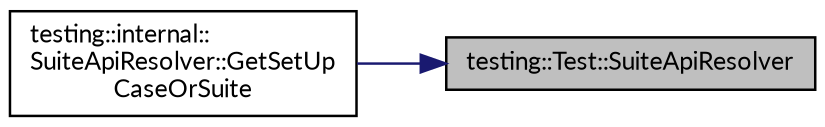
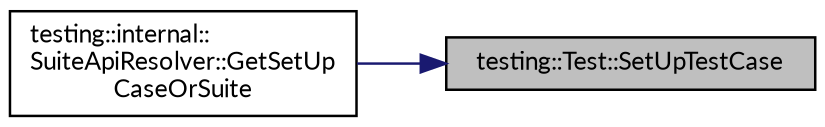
  digraph {
    rankdir=RL
    fontname=Lato
    node [color=black fontname=Lato fontsize=10 shape=record]
-   n1 [fillcolor=grey75 fontcolor=black height=0.2 label="testing::Test::SuiteApiResolver" style=filled width=0.4]
+   n1 [fillcolor=grey75 fontcolor=black height=0.2 label="testing::Test::SetUpTestCase" style=filled width=0.4]
    n2 [height=0.2 label="testing::internal::\lSuiteApiResolver::GetSetUp\lCaseOrSuite" width=0.4]
    n1 -> n2 [color=midnightblue dir=back fontname=Lato fontsize=10 labelfontname=Helvetica labelfontsize=10 style=solid]
  }
